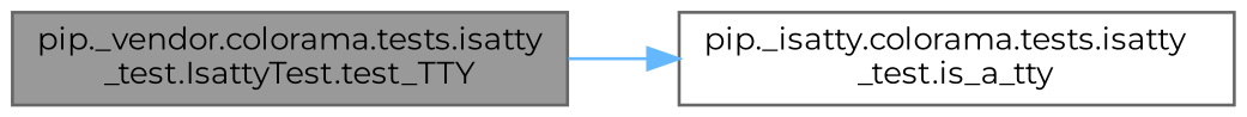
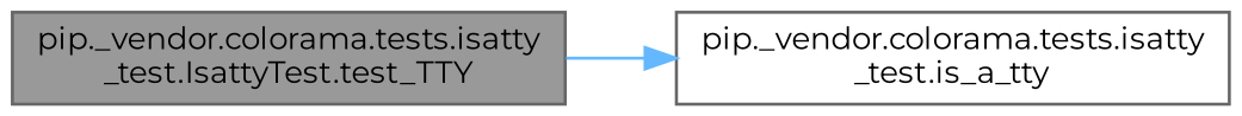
  digraph {
    rankdir=LR
    fontname=Montserrat
    node [fontname=Montserrat fontsize=10 shape=box style=filled]
    n1 [color=gray40 fillcolor=grey60 fontcolor=black height=0.2 label="pip._vendor.colorama.tests.isatty\l_test.IsattyTest.test_TTY" width=0.4]
-   n2 [color=grey40 fillcolor=white height=0.2 label="pip._isatty.colorama.tests.isatty\l_test.is_a_tty" width=0.4]
+   n2 [color=grey40 fillcolor=white height=0.2 label="pip._vendor.colorama.tests.isatty\l_test.is_a_tty" width=0.4]
    n1 -> n2 [color=steelblue1 fontname=Montserrat fontsize=10 labelfontname=Helvetica labelfontsize=10 style=solid]
  }
